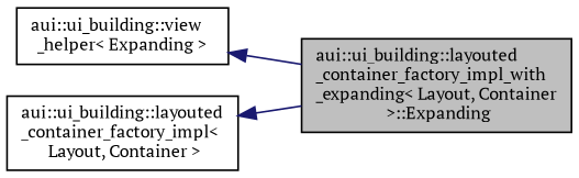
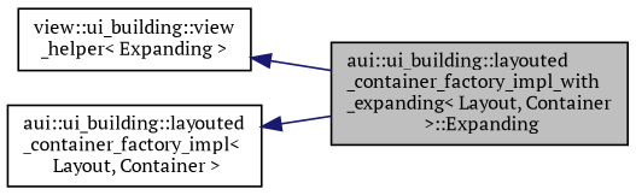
  digraph {
    rankdir=LR
    fontname="PT Serif"
    node [color=black fillcolor=white fontname="PT Serif" fontsize=10 shape=record style=filled]
    edge [color=midnightblue dir=back fontname="PT Serif" fontsize=10 labelfontname=Helvetica labelfontsize=10 style=solid]
    n1 [fillcolor=grey75 fontcolor=black height=0.2 label="aui::ui_building::layouted\l_container_factory_impl_with\l_expanding\< Layout, Container\l \>::Expanding" width=0.4]
-   n2 [height=0.2 label="aui::ui_building::view\l_helper\< Expanding \>" width=0.4]
+   n2 [height=0.2 label="view::ui_building::view\l_helper\< Expanding \>" width=0.4]
    n3 [height=0.2 label="aui::ui_building::layouted\l_container_factory_impl\<\l Layout, Container \>" width=0.4]
    n2 -> n1
    n3 -> n1
  }
